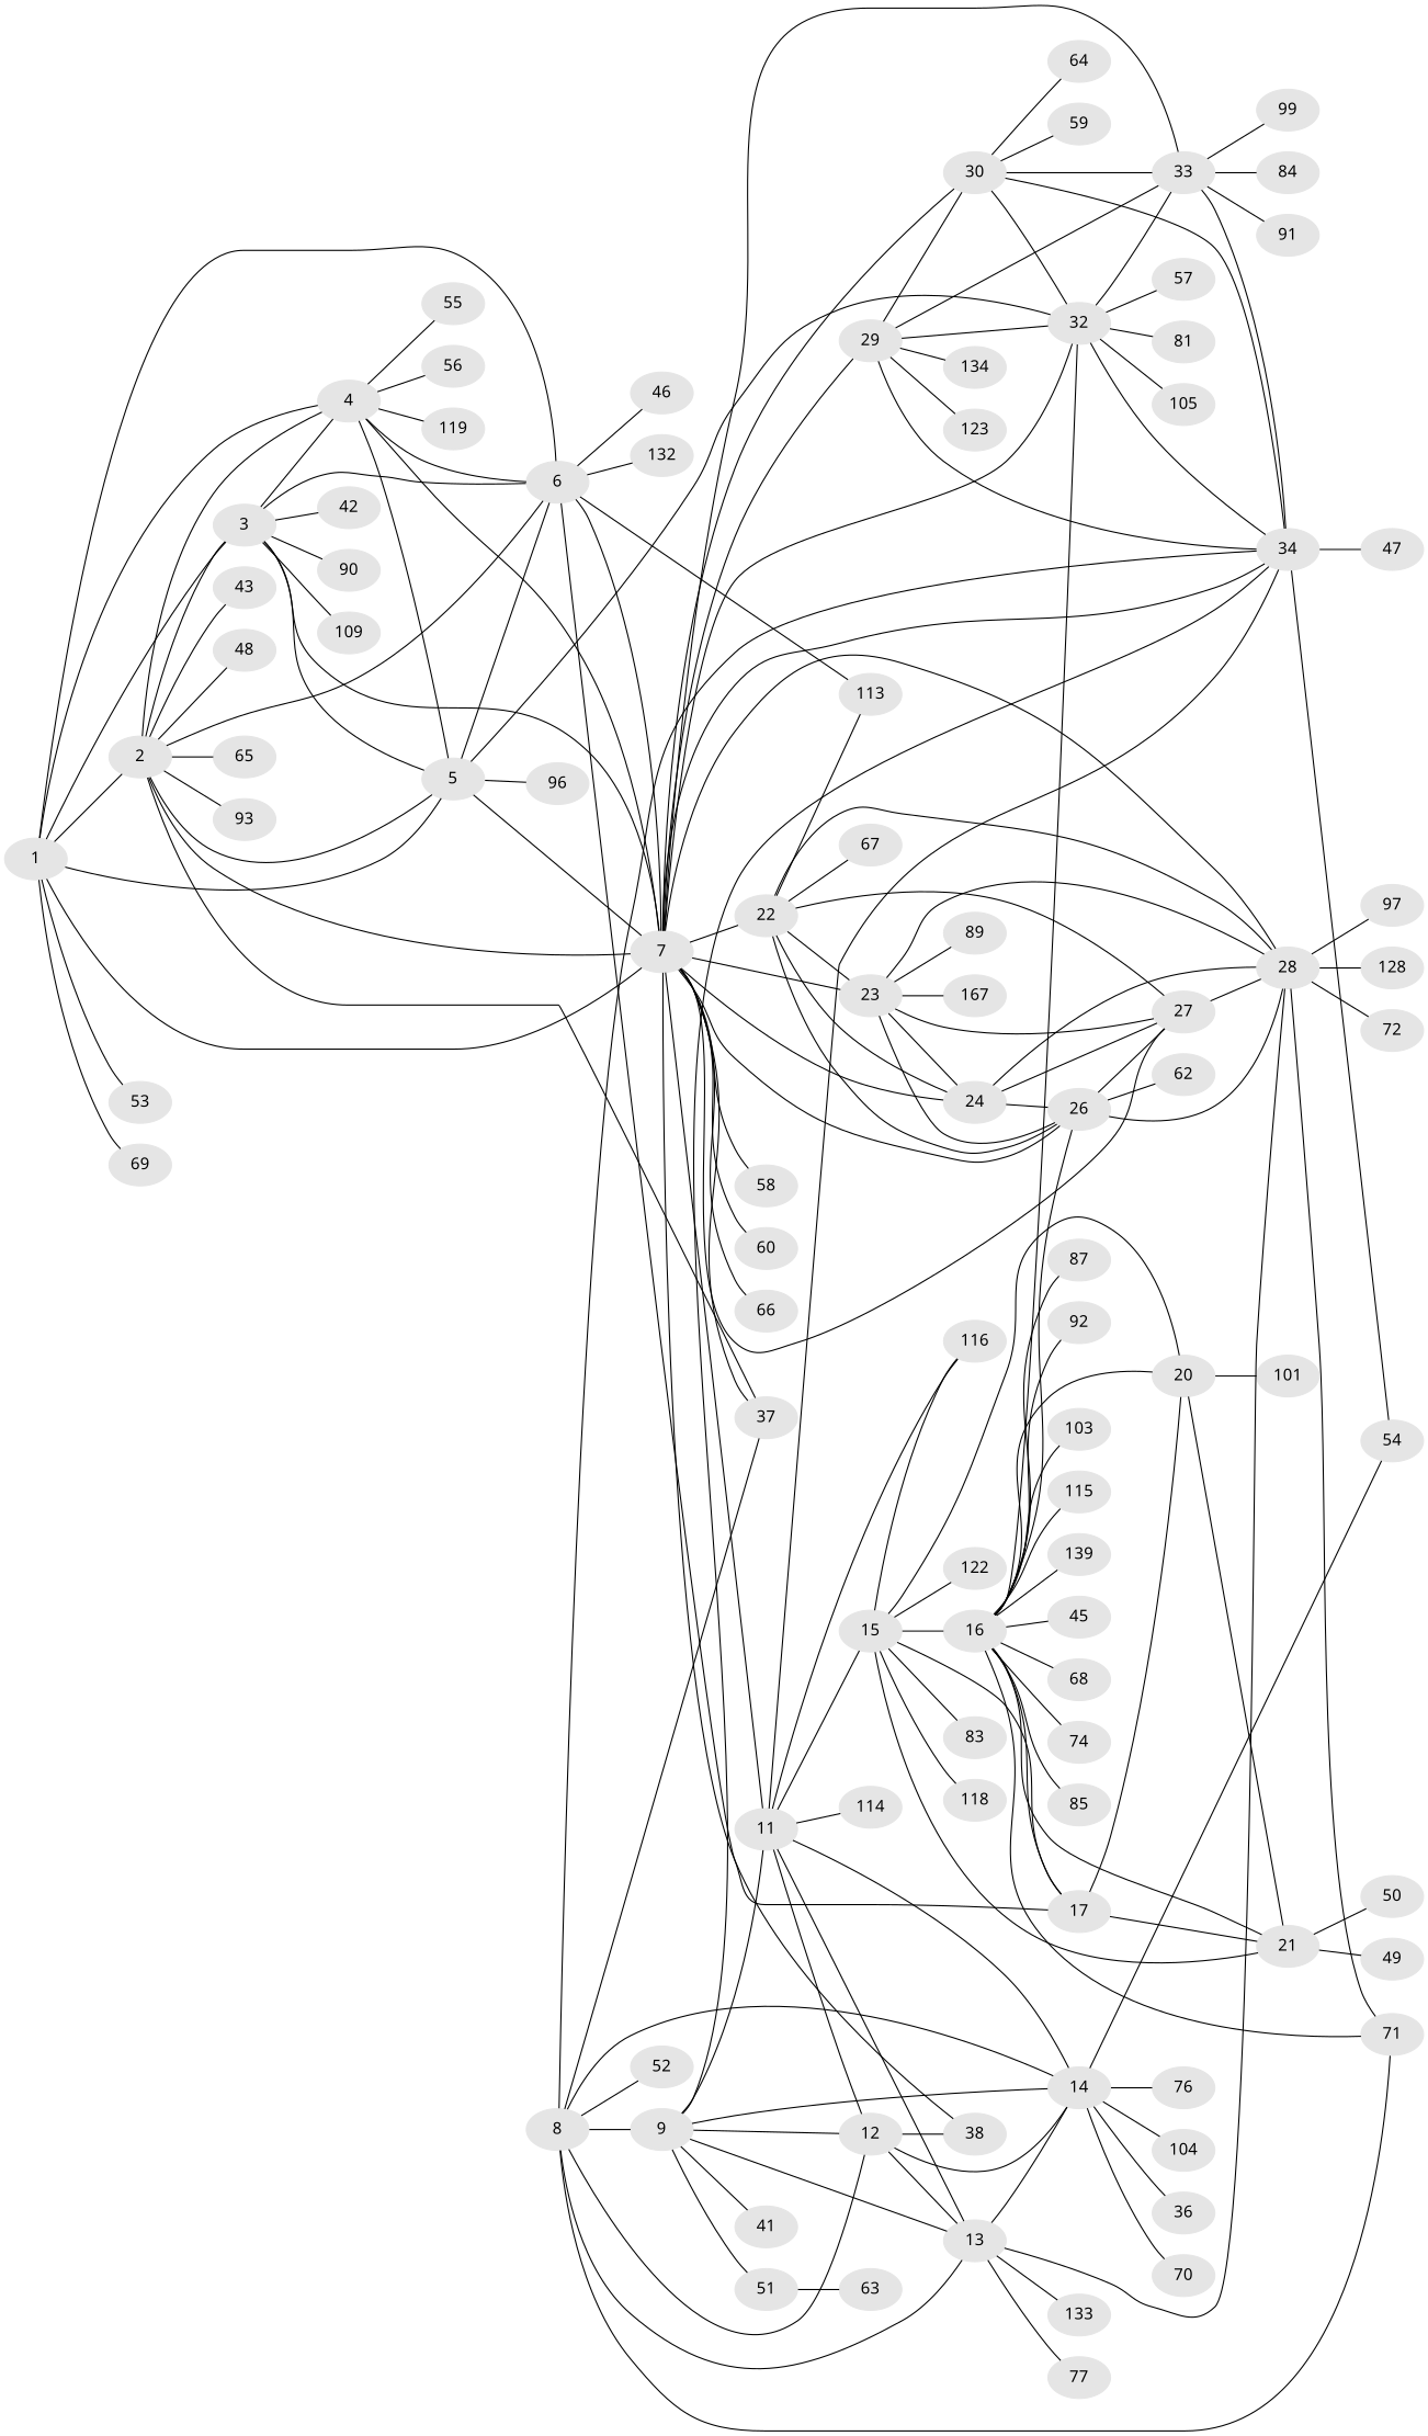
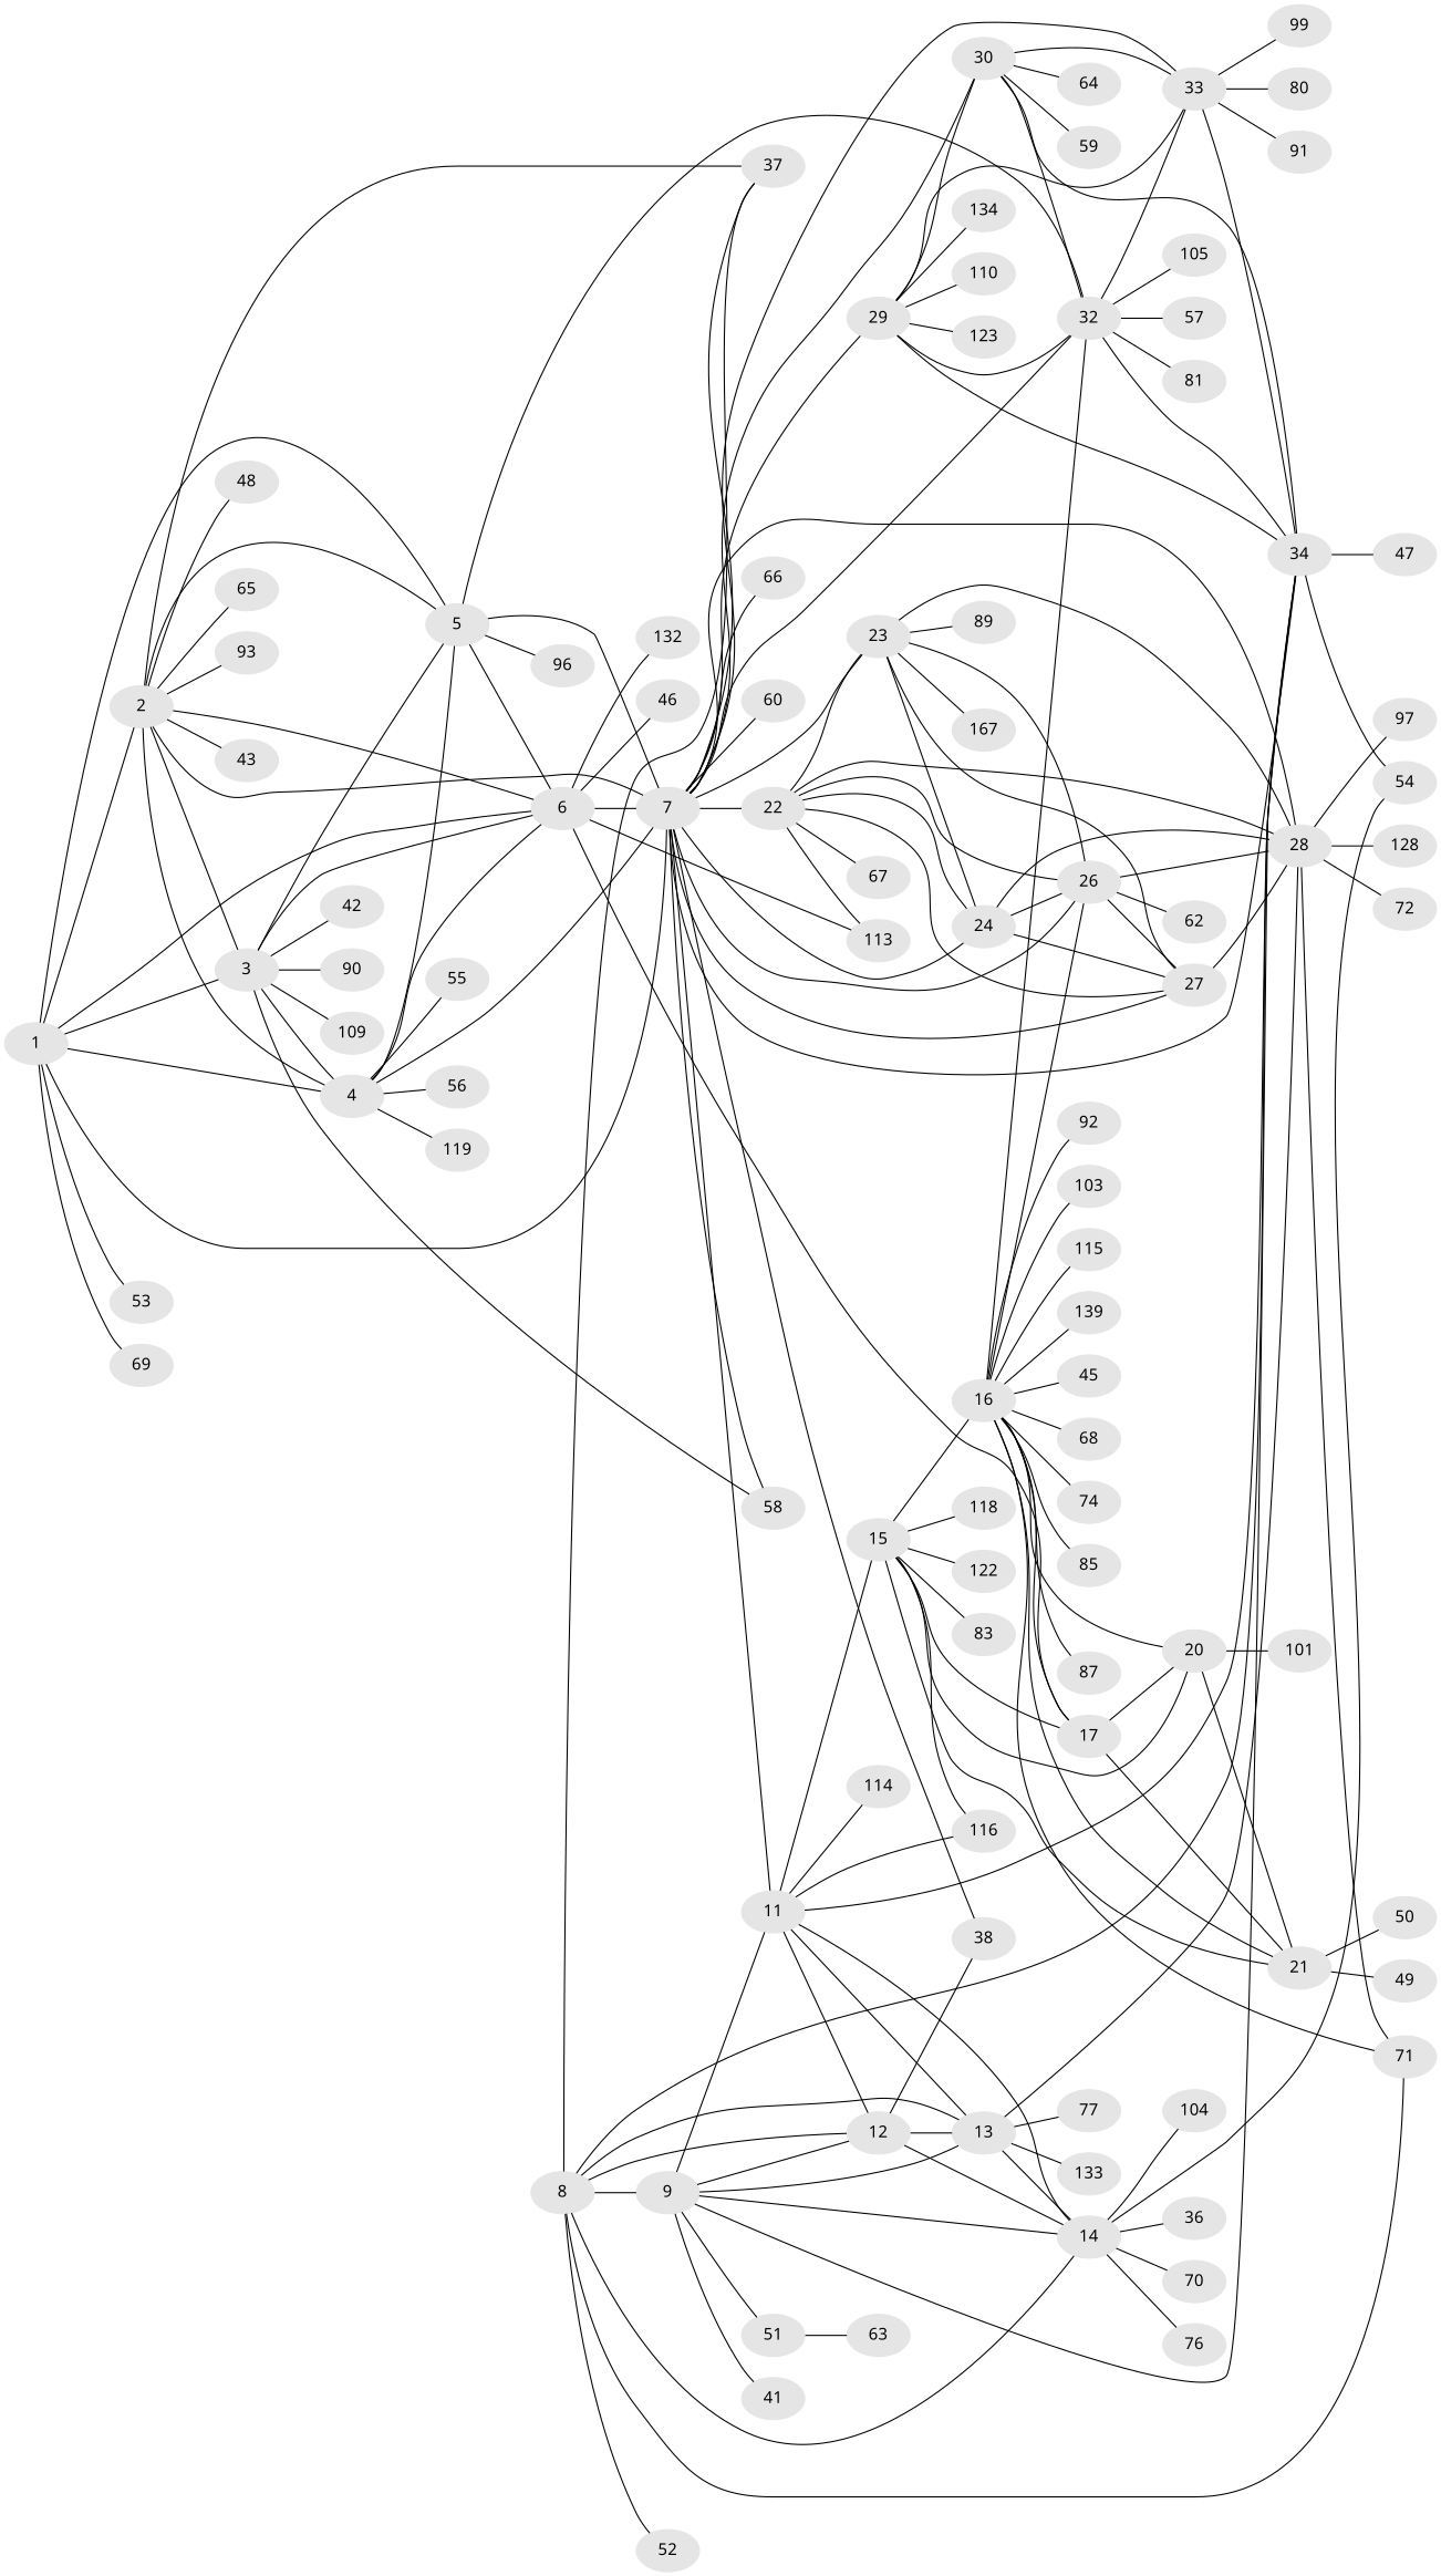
  graph {
    fontname="Noto Sans"
    rankdir=LR
    node [color=gray90 fontname="Noto Sans" style=filled]
    edge [fontname="Noto Sans"]
    2 [super="+75"]
    3
    4 [super="+61"]
    5 [super="+44"]
    6
    7 [super="+111+124+102+40+79+25"]
    37 [super="+73"]
    43
    48
    65
    93
    1
    53 [super="+82"]
    69
    42
    90
    109
    55
    56
    119 [super="+138+126"]
    32
    96
    17 [super="+130"]
    46
    113
    132
    11
    22
    23
    24
    26
    27 [super="+95+137"]
    28
    29
    30 [super="+86+129+35"]
    33 [super="+39+78"]
    34 [super="+100"]
    38
    58
    60
    66
    57
    81
    105
    20
    21 [super="+88+120+121"]
    12 [super="+98"]
    13
    14
    15
    114
    116
    67
    89
    n55 [label=167]
    62
    71 [super="+112"]
    72
    97
    128
+   110
    123
    134
    59
    64
-   80 [label=84]
+   80
    91
    99
    54
    47
    9 [super="+127+10"]
    41
    51
    8
    52
    77
    133
    36
    70
    76
    104
    63 [super="+140"]
    16 [super="+108+18"]
    83
    118
    122
    45
    68
    74
    85
    87
    92
    103
    115
    139
    101
    49
    50
    2 -- 3
    2 -- 4
    2 -- 5
    2 -- 6
    2 -- 7
    2 -- 37
    2 -- 43
    2 -- 48
    2 -- 65
    2 -- 93
    3 -- 4
    3 -- 5
    3 -- 6
-   3 -- 7
+   3 -- 58
    3 -- 42
    3 -- 90
    3 -- 109
    4 -- 5
    4 -- 6
    4 -- 7
    4 -- 55
    4 -- 56
    4 -- 119
    5 -- 6
    5 -- 7
    5 -- 32
    5 -- 96
    6 -- 7
    6 -- 17
    6 -- 46
    6 -- 113
    6 -- 132
    7 -- 37
    7 -- 32
    7 -- 11
    7 -- 22
    7 -- 23
    7 -- 24
    7 -- 26 [weight=2]
    7 -- 27
    7 -- 28
    7 -- 29
    7 -- 30 [weight=2]
    7 -- 33
    7 -- 34
    7 -- 38
    7 -- 58
    7 -- 60
    7 -- 66
    1 -- 2
    1 -- 3
    1 -- 4
    1 -- 5
    1 -- 6
    1 -- 7
    1 -- 53
    1 -- 69
    32 -- 33
    32 -- 34
    32 -- 57
    32 -- 81
    32 -- 105
    17 -- 20
    17 -- 21
    11 -- 34
    11 -- 12
    11 -- 13
    11 -- 14
    11 -- 15
    11 -- 114
    11 -- 116
    22 -- 113
    22 -- 23
    22 -- 24
    22 -- 26
    22 -- 27
    22 -- 28
    22 -- 67
    23 -- 24
    23 -- 26
    23 -- 27
    23 -- 28
    23 -- 89
    23 -- n55
    24 -- 26
    24 -- 27
    24 -- 28
    26 -- 27
    26 -- 28
    26 -- 62
    27 -- 28
    28 -- 71
    28 -- 72
    28 -- 97
    28 -- 128
    29 -- 32
    29 -- 30 [weight=2]
    29 -- 33
    29 -- 34
+   29 -- 110
    29 -- 123
    29 -- 134
    30 -- 32 [weight=2]
    30 -- 33 [weight=2]
    30 -- 34 [weight=2]
    30 -- 59
    30 -- 64
    33 -- 34
    33 -- 80
    33 -- 91
    33 -- 99
    34 -- 54
    34 -- 47
    20 -- 21
    20 -- 101
    21 -- 49
    21 -- 50
    12 -- 38
    12 -- 13
    12 -- 14
    13 -- 28
    13 -- 14
    13 -- 77
    13 -- 133
    14 -- 54
    14 -- 36
    14 -- 70
    14 -- 76
    14 -- 104
    15 -- 17
    15 -- 20
    15 -- 21
    15 -- 116
    15 -- 16 [weight=3]
    15 -- 83
    15 -- 118
    15 -- 122
    9 -- 11 [weight=2]
    9 -- 34
    9 -- 12 [weight=2]
    9 -- 13 [weight=2]
    9 -- 14 [weight=2]
    9 -- 41
    9 -- 51
    51 -- 63
    8 -- 37
    8 -- 34
    8 -- 12
    8 -- 13
    8 -- 14
    8 -- 71
    8 -- 9 [weight=2]
    8 -- 52
    16 -- 32
    16 -- 17 [weight=3]
    16 -- 26
    16 -- 20 [weight=3]
    16 -- 21 [weight=3]
    16 -- 71
    16 -- 45
    16 -- 68
    16 -- 74
    16 -- 85
    16 -- 87
    16 -- 92
    16 -- 103
    16 -- 115
    16 -- 139
  }
